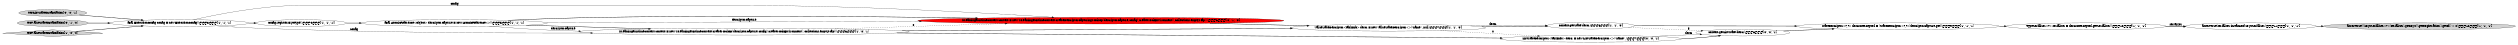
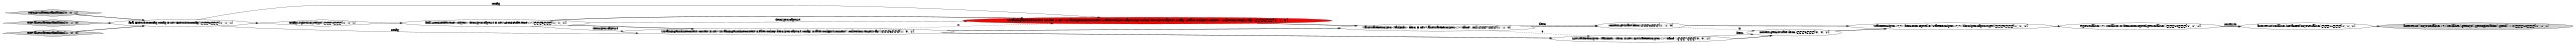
  digraph {
    rankdir=LR
    node [fillcolor=white shape=ellipse style=filled]
    edge [style=bold]
-   n1 [label="config.registerKryoType()@@@4@@@['1', '1', '1']"]
+   n1 [label="config.registerKryoType()@@@4@@@['1', '1', '1']" shape=diamond]
    n2 [label="final AtomicReference<Object> descriptorCapture = new AtomicReference<>()@@@5@@@['1', '1', '1']"]
    n3 [fillcolor=red label="StreamingRuntimeContext context = new StreamingRuntimeContext(createDescriptorCapturingMockOp(descriptorCapture,config),createMockEnvironment(),Collections.emptyMap())@@@6@@@['0', '1', '0']"]
    n4 [label="StreamingRuntimeContext context = new StreamingRuntimeContext(createMockOp(descriptorCapture,config),createMockEnvironment(),Collections.emptyMap())@@@6@@@['1', '0', '1']"]
    n5 [label="ValueStateDescriptor<TaskInfo> descr = new ValueStateDescriptor<>(\"name\",,null)@@@7@@@['1', '1', '0']"]
    n6 [label="ListStateDescriptor<TaskInfo> descr = new ListStateDescriptor<>(\"name\",)@@@7@@@['0', '0', '1']"]
-   n7 [fillcolor=lightgray label="testListStateInstantiation['0', '0', '1']"]
+   n7 [fillcolor=lightgray label="testListStateInstantiation['0', '0', '1']" shape=diamond]
    n8 [label="final ExecutionConfig config = new ExecutionConfig()@@@3@@@['1', '1', '1']"]
    n9 [label="context.getListState(descr)@@@8@@@['0', '0', '1']"]
    n10 [label="StateDescriptor<?,?> descrIntercepted = (StateDescriptor<?,?>)descriptorCapture.get()@@@9@@@['1', '1', '1']"]
    n11 [label="TypeSerializer<?> serializer = descrIntercepted.getSerializer()@@@10@@@['1', '1', '1']"]
-   n12 [fillcolor=lightgray label="testValueStateInstantiation['0', '1', '0']"]
+   n12 [fillcolor=lightgray label="testValueStateInstantiation['0', '1', '0']" shape=diamond]
    n13 [label="assertTrue(serializer instanceof KryoSerializer)@@@11@@@['1', '1', '1']"]
    n14 [fillcolor=lightgray label="assertTrue(((KryoSerializer<?>)serializer).getKryo().getRegistration().getId() > 0)@@@12@@@['1', '1', '1']"]
    n15 [label="context.getState(descr)@@@8@@@['1', '1', '0']"]
    n16 [fillcolor=lightgray label="testValueStateInstantiation['1', '0', '0']" shape=diamond]
    n1 -> n2
    n2 -> n3 [label=descriptorCapture style=solid]
    n2 -> n3
    n2 -> n4
    n2 -> n4 [label=descriptorCapture style=solid]
    n3 -> n5
    n4 -> n3 [label=0 style=dashed]
    n4 -> n5
    n4 -> n6
    n5 -> n6 [label=0 style=dashed]
    n5 -> n15
    n5 -> n15 [label=descr style=solid]
    n6 -> n9
    n6 -> n9 [label=descr style=solid]
    n7 -> n8
    n8 -> n1
    n8 -> n3 [label=config style=solid]
    n8 -> n4 [label=config style=solid]
    n9 -> n10
    n10 -> n11
    n11 -> n13 [label=serializer style=solid]
    n11 -> n13
    n12 -> n8
    n13 -> n14
    n15 -> n9 [label=5 style=dashed]
    n15 -> n10
    n16 -> n8
  }
